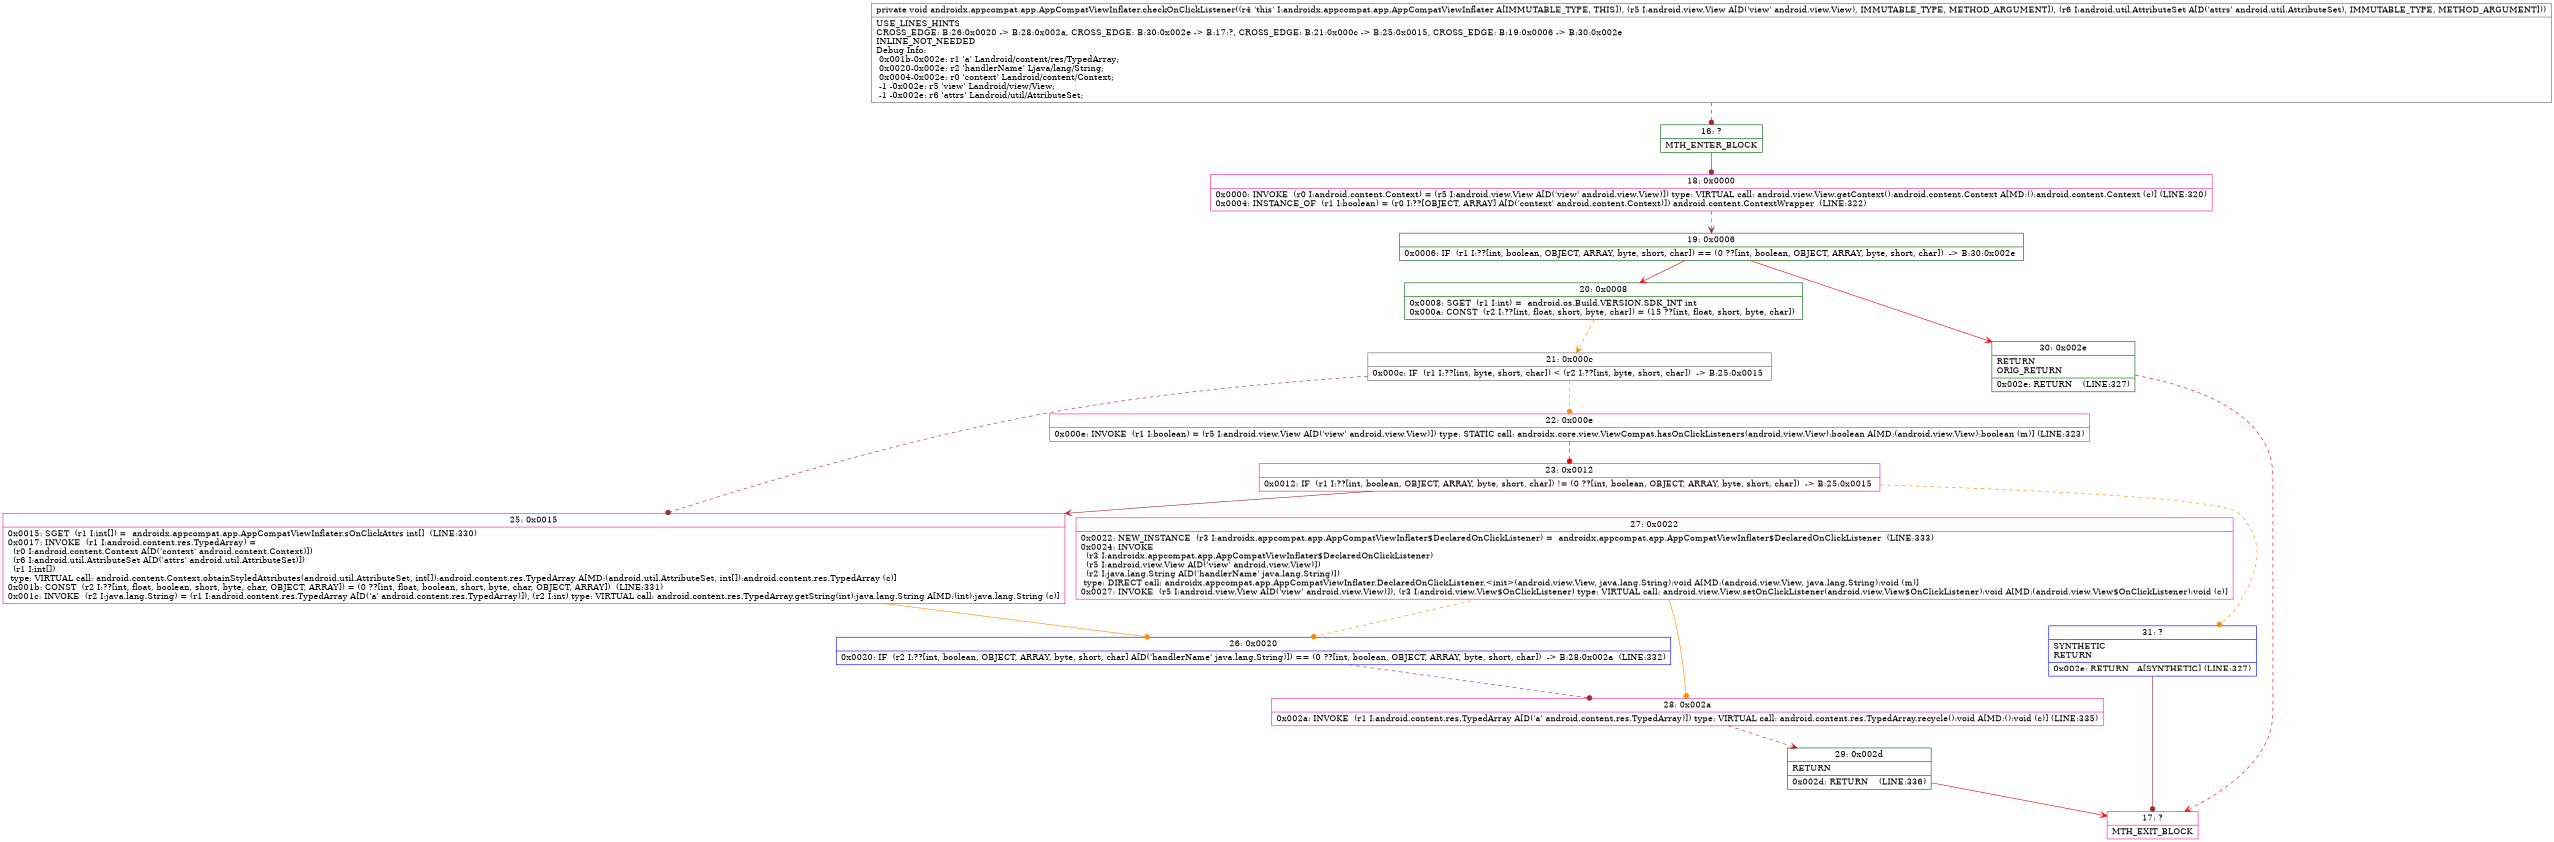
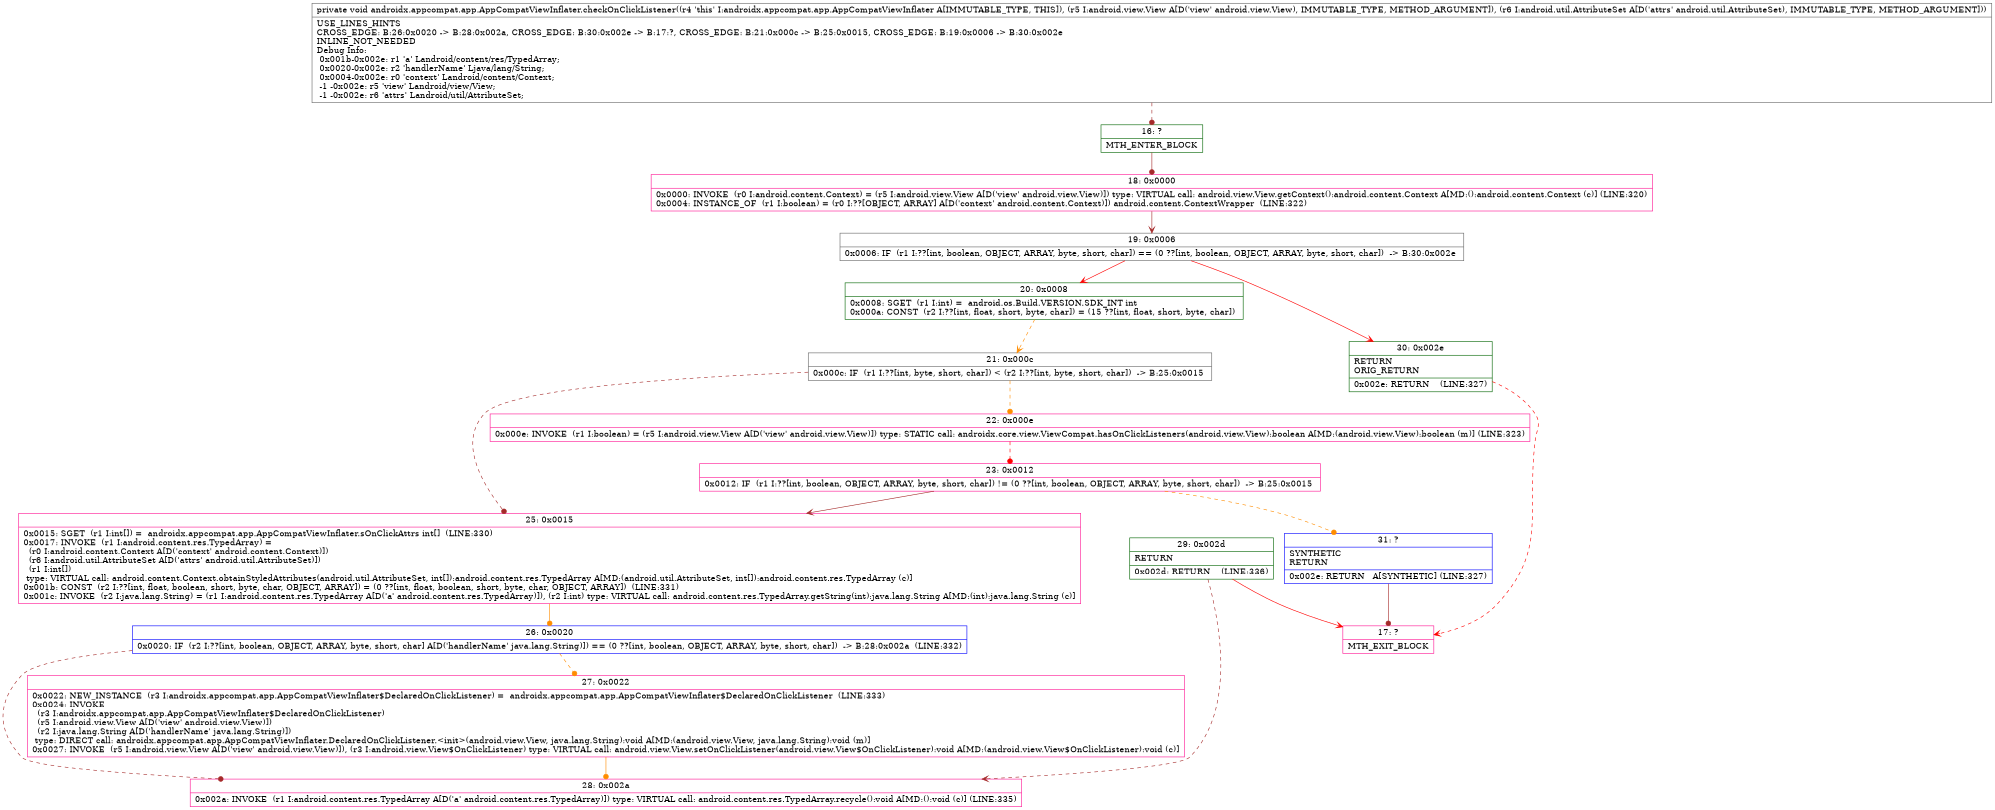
  digraph {
    node [color=deeppink shape=record]
    edge [arrowhead=dot color=brown style=dashed]
    n1 [color=darkgreen label="{16\:\ ?|MTH_ENTER_BLOCK\l}"]
    n2 [label="{18\:\ 0x0000|0x0000: INVOKE  (r0 I:android.content.Context) = (r5 I:android.view.View A[D('view' android.view.View)]) type: VIRTUAL call: android.view.View.getContext():android.content.Context A[MD:():android.content.Context (c)] (LINE:320)\l0x0004: INSTANCE_OF  (r1 I:boolean) = (r0 I:??[OBJECT, ARRAY] A[D('context' android.content.Context)]) android.content.ContextWrapper  (LINE:322)\l}"]
-   n3 [color=darkgreen label="{19\:\ 0x0006|0x0006: IF  (r1 I:??[int, boolean, OBJECT, ARRAY, byte, short, char]) == (0 ??[int, boolean, OBJECT, ARRAY, byte, short, char])  \-\> B:30:0x002e \l}"]
+   n3 [color=gray40 label="{19\:\ 0x0006|0x0006: IF  (r1 I:??[int, boolean, OBJECT, ARRAY, byte, short, char]) == (0 ??[int, boolean, OBJECT, ARRAY, byte, short, char])  \-\> B:30:0x002e \l}"]
    n4 [color=darkgreen label="{20\:\ 0x0008|0x0008: SGET  (r1 I:int) =  android.os.Build.VERSION.SDK_INT int \l0x000a: CONST  (r2 I:??[int, float, short, byte, char]) = (15 ??[int, float, short, byte, char]) \l}"]
    n5 [color=darkgreen label="{30\:\ 0x002e|RETURN\lORIG_RETURN\l|0x002e: RETURN    (LINE:327)\l}"]
    n6 [color=gray40 label="{21\:\ 0x000c|0x000c: IF  (r1 I:??[int, byte, short, char]) \< (r2 I:??[int, byte, short, char])  \-\> B:25:0x0015 \l}"]
    n7 [label="{17\:\ ?|MTH_EXIT_BLOCK\l}"]
    n8 [label="{22\:\ 0x000e|0x000e: INVOKE  (r1 I:boolean) = (r5 I:android.view.View A[D('view' android.view.View)]) type: STATIC call: androidx.core.view.ViewCompat.hasOnClickListeners(android.view.View):boolean A[MD:(android.view.View):boolean (m)] (LINE:323)\l}"]
    n9 [label="{25\:\ 0x0015|0x0015: SGET  (r1 I:int[]) =  androidx.appcompat.app.AppCompatViewInflater.sOnClickAttrs int[]  (LINE:330)\l0x0017: INVOKE  (r1 I:android.content.res.TypedArray) = \l  (r0 I:android.content.Context A[D('context' android.content.Context)])\l  (r6 I:android.util.AttributeSet A[D('attrs' android.util.AttributeSet)])\l  (r1 I:int[])\l type: VIRTUAL call: android.content.Context.obtainStyledAttributes(android.util.AttributeSet, int[]):android.content.res.TypedArray A[MD:(android.util.AttributeSet, int[]):android.content.res.TypedArray (c)]\l0x001b: CONST  (r2 I:??[int, float, boolean, short, byte, char, OBJECT, ARRAY]) = (0 ??[int, float, boolean, short, byte, char, OBJECT, ARRAY])  (LINE:331)\l0x001c: INVOKE  (r2 I:java.lang.String) = (r1 I:android.content.res.TypedArray A[D('a' android.content.res.TypedArray)]), (r2 I:int) type: VIRTUAL call: android.content.res.TypedArray.getString(int):java.lang.String A[MD:(int):java.lang.String (c)]\l}"]
    n10 [label="{23\:\ 0x0012|0x0012: IF  (r1 I:??[int, boolean, OBJECT, ARRAY, byte, short, char]) != (0 ??[int, boolean, OBJECT, ARRAY, byte, short, char])  \-\> B:25:0x0015 \l}"]
    n11 [color=blue label="{26\:\ 0x0020|0x0020: IF  (r2 I:??[int, boolean, OBJECT, ARRAY, byte, short, char] A[D('handlerName' java.lang.String)]) == (0 ??[int, boolean, OBJECT, ARRAY, byte, short, char])  \-\> B:28:0x002a  (LINE:332)\l}"]
    n12 [color=blue label="{31\:\ ?|SYNTHETIC\lRETURN\l|0x002e: RETURN   A[SYNTHETIC] (LINE:327)\l}"]
    n13 [label="{27\:\ 0x0022|0x0022: NEW_INSTANCE  (r3 I:androidx.appcompat.app.AppCompatViewInflater$DeclaredOnClickListener) =  androidx.appcompat.app.AppCompatViewInflater$DeclaredOnClickListener  (LINE:333)\l0x0024: INVOKE  \l  (r3 I:androidx.appcompat.app.AppCompatViewInflater$DeclaredOnClickListener)\l  (r5 I:android.view.View A[D('view' android.view.View)])\l  (r2 I:java.lang.String A[D('handlerName' java.lang.String)])\l type: DIRECT call: androidx.appcompat.app.AppCompatViewInflater.DeclaredOnClickListener.\<init\>(android.view.View, java.lang.String):void A[MD:(android.view.View, java.lang.String):void (m)]\l0x0027: INVOKE  (r5 I:android.view.View A[D('view' android.view.View)]), (r3 I:android.view.View$OnClickListener) type: VIRTUAL call: android.view.View.setOnClickListener(android.view.View$OnClickListener):void A[MD:(android.view.View$OnClickListener):void (c)]\l}"]
    n14 [label="{28\:\ 0x002a|0x002a: INVOKE  (r1 I:android.content.res.TypedArray A[D('a' android.content.res.TypedArray)]) type: VIRTUAL call: android.content.res.TypedArray.recycle():void A[MD:():void (c)] (LINE:335)\l}"]
    n15 [color=darkgreen label="{29\:\ 0x002d|RETURN\l|0x002d: RETURN    (LINE:336)\l}"]
    n16 [color=gray40 label="{private void androidx.appcompat.app.AppCompatViewInflater.checkOnClickListener((r4 'this' I:androidx.appcompat.app.AppCompatViewInflater A[IMMUTABLE_TYPE, THIS]), (r5 I:android.view.View A[D('view' android.view.View), IMMUTABLE_TYPE, METHOD_ARGUMENT]), (r6 I:android.util.AttributeSet A[D('attrs' android.util.AttributeSet), IMMUTABLE_TYPE, METHOD_ARGUMENT]))  | USE_LINES_HINTS\lCROSS_EDGE: B:26:0x0020 \-\> B:28:0x002a, CROSS_EDGE: B:30:0x002e \-\> B:17:?, CROSS_EDGE: B:21:0x000c \-\> B:25:0x0015, CROSS_EDGE: B:19:0x0006 \-\> B:30:0x002e\lINLINE_NOT_NEEDED\lDebug Info:\l  0x001b\-0x002e: r1 'a' Landroid\/content\/res\/TypedArray;\l  0x0020\-0x002e: r2 'handlerName' Ljava\/lang\/String;\l  0x0004\-0x002e: r0 'context' Landroid\/content\/Context;\l  \-1 \-0x002e: r5 'view' Landroid\/view\/View;\l  \-1 \-0x002e: r6 'attrs' Landroid\/util\/AttributeSet;\l}"]
    n1 -> n2 [style=solid]
-   n2 -> n3 [arrowhead=vee]
+   n2 -> n3 [arrowhead=vee style=solid]
    n3 -> n4 [arrowhead=vee color=red style=solid]
    n3 -> n5 [arrowhead=vee color=red style=solid]
    n4 -> n6 [arrowhead=vee color=darkorange]
    n5 -> n7 [arrowhead=vee color=red]
    n6 -> n8 [color=darkorange]
    n6 -> n9
    n8 -> n10 [color=red]
    n9 -> n11 [color=darkorange style=solid]
    n10 -> n9 [arrowhead=vee style=solid]
    n10 -> n12 [color=darkorange]
-   n13 -> n11 [color=darkorange]
+   n11 -> n13 [color=darkorange]
    n11 -> n14
    n12 -> n7 [style=solid]
    n13 -> n14 [color=darkorange style=solid]
-   n14 -> n15 [arrowhead=vee]
+   n15 -> n14 [arrowhead=vee]
    n15 -> n7 [arrowhead=vee color=red style=solid]
    n16 -> n1
  }
